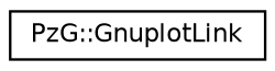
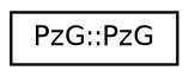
  digraph {
    rankdir=LR
-   n1 [color=black fillcolor=white fontname=Helvetica fontsize=10 height=0.2 label="PzG::GnuplotLink" shape=record style=filled width=0.4]
+   n1 [color=black fillcolor=white fontname=Helvetica fontsize=10 height=0.2 label="PzG::PzG" shape=record style=filled width=0.4]
  }
